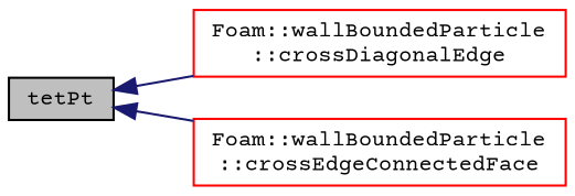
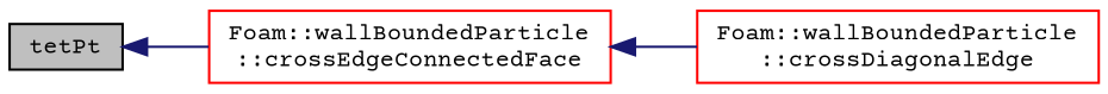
  digraph {
    fontname="Courier Prime"
    rankdir=LR
    node [color=red fontname="Courier Prime" fontsize=10 shape=record]
    edge [color=midnightblue dir=back fontname="Courier Prime" fontsize=10 labelfontname=Helvetica labelfontsize=10 style=solid]
    n1 [color=black fillcolor=grey75 fontcolor=black height=0.2 label=tetPt style=filled width=0.4]
    n2 [height=0.2 label="Foam::wallBoundedParticle\l::crossDiagonalEdge" width=0.4]
    n3 [height=0.2 label="Foam::wallBoundedParticle\l::crossEdgeConnectedFace" width=0.4]
-   n1 -> n2
+   n3 -> n2
    n1 -> n3
  }
